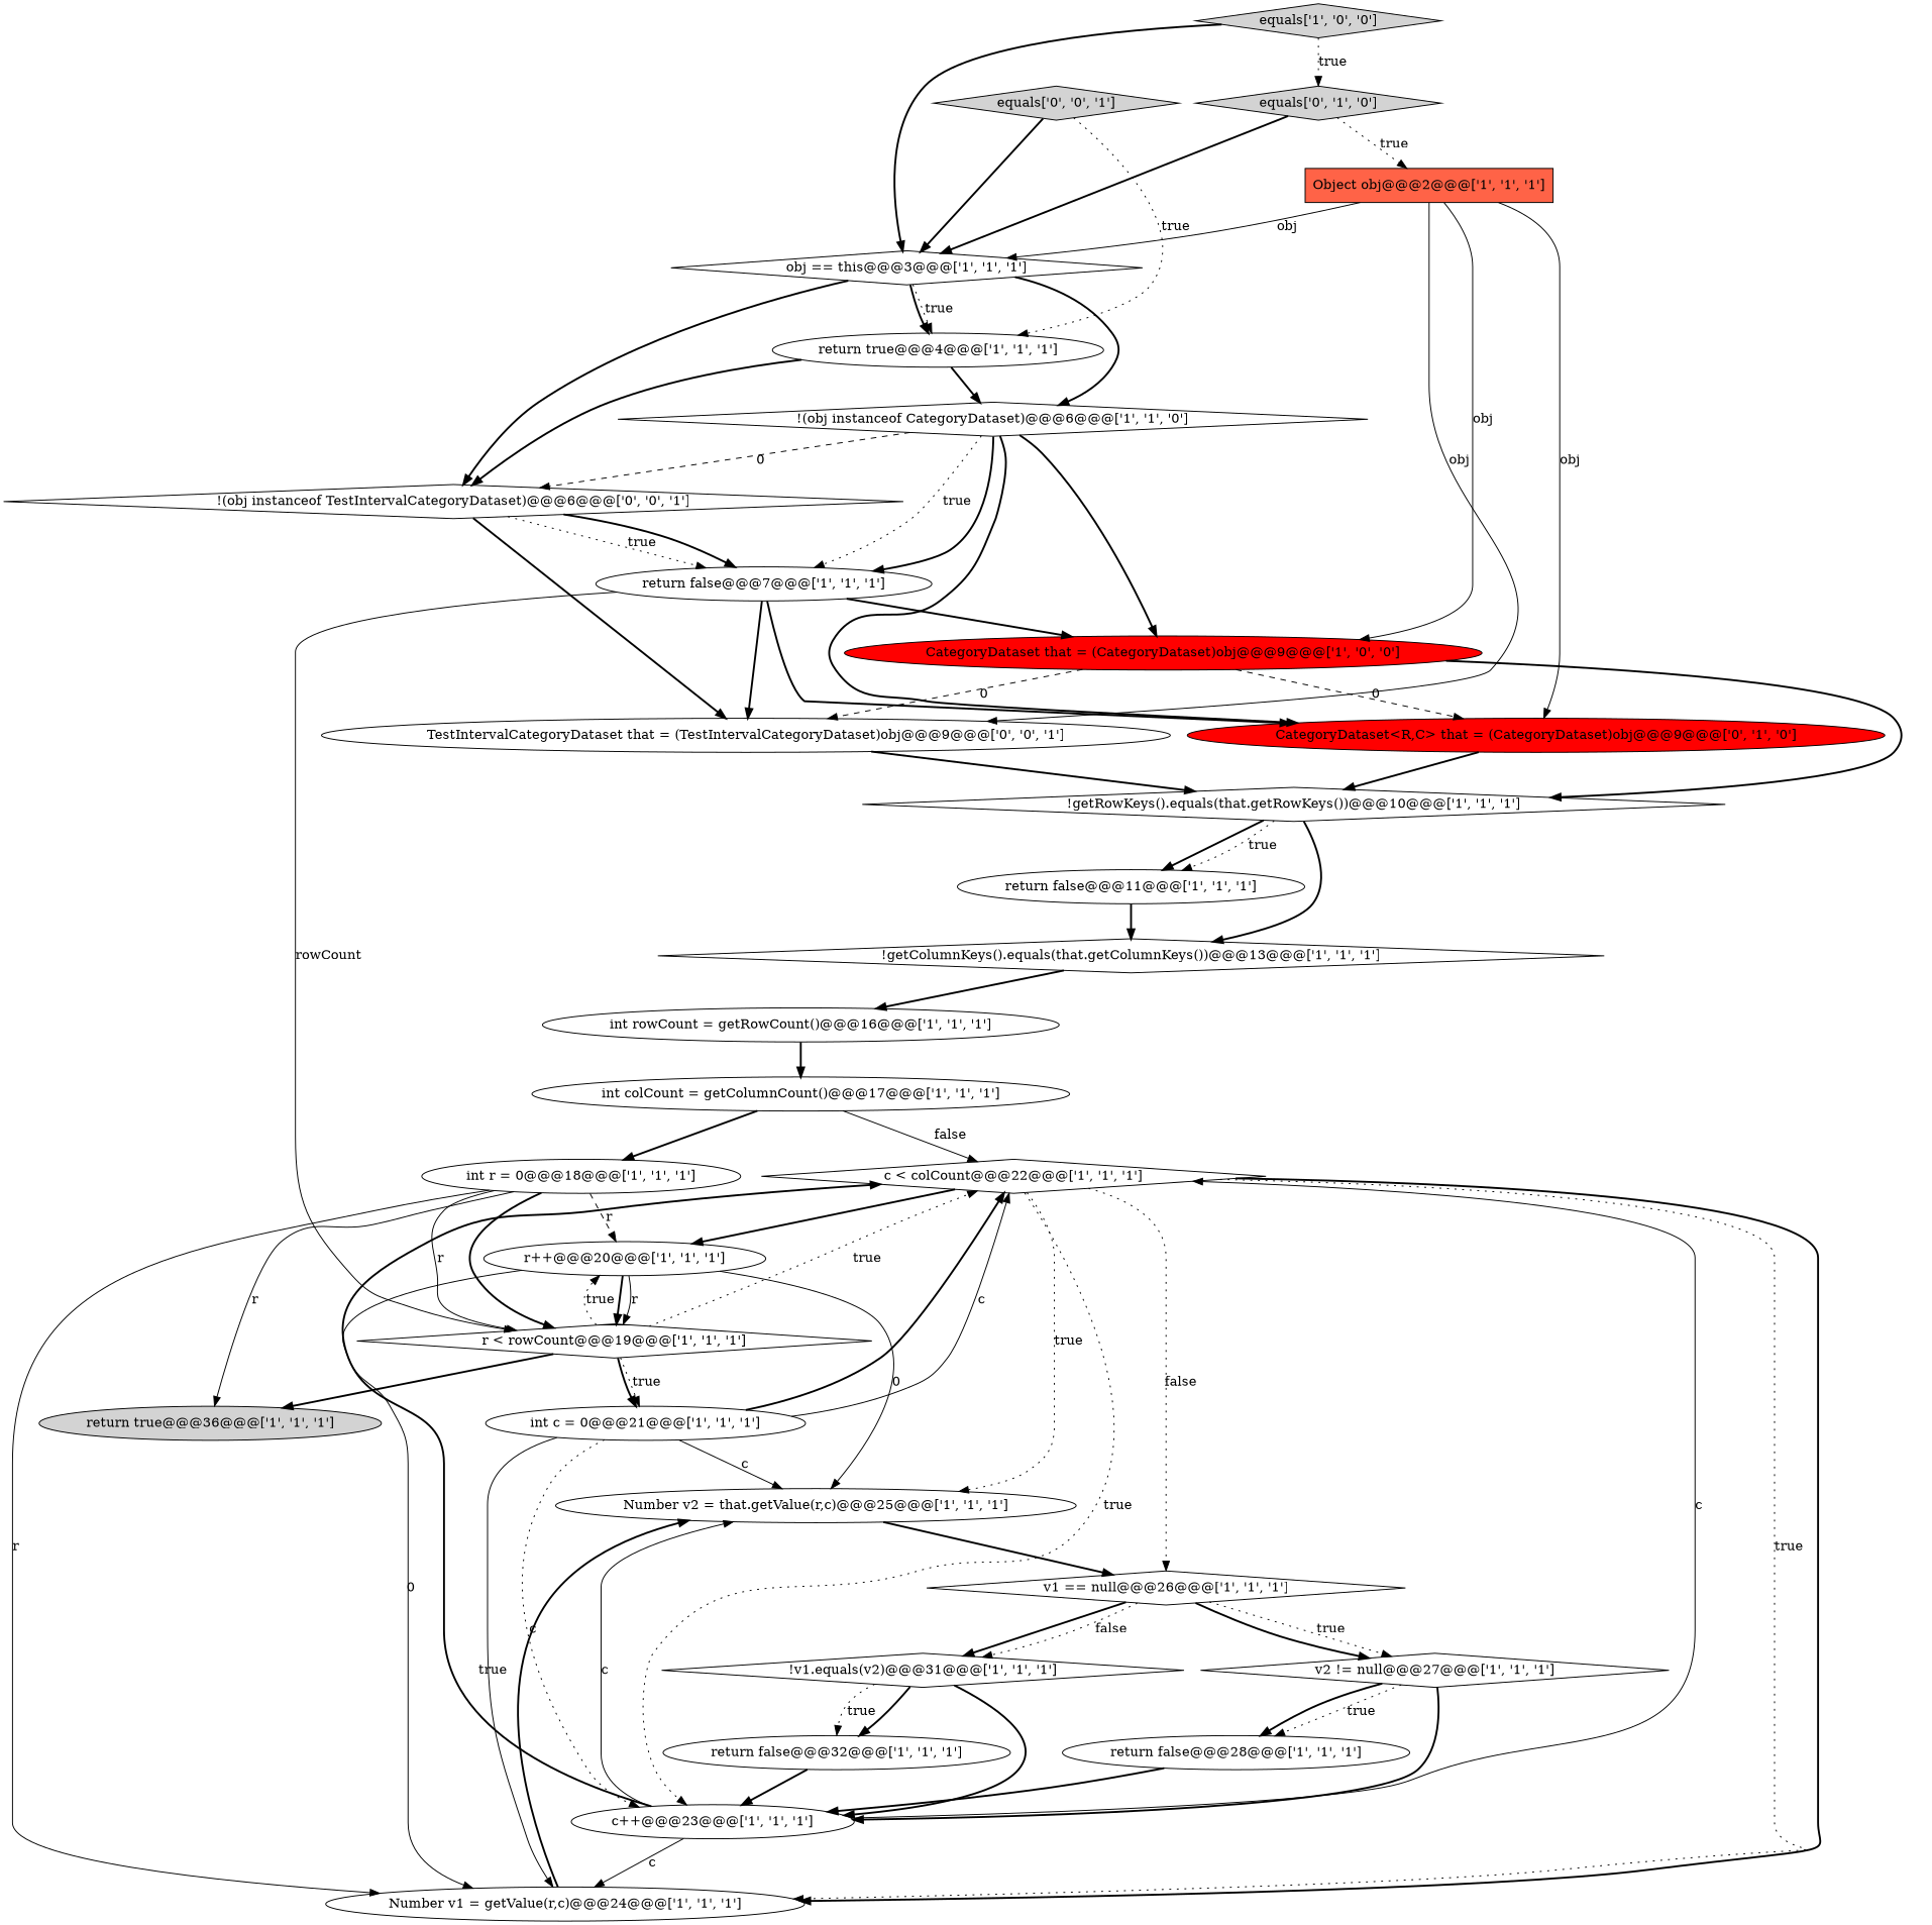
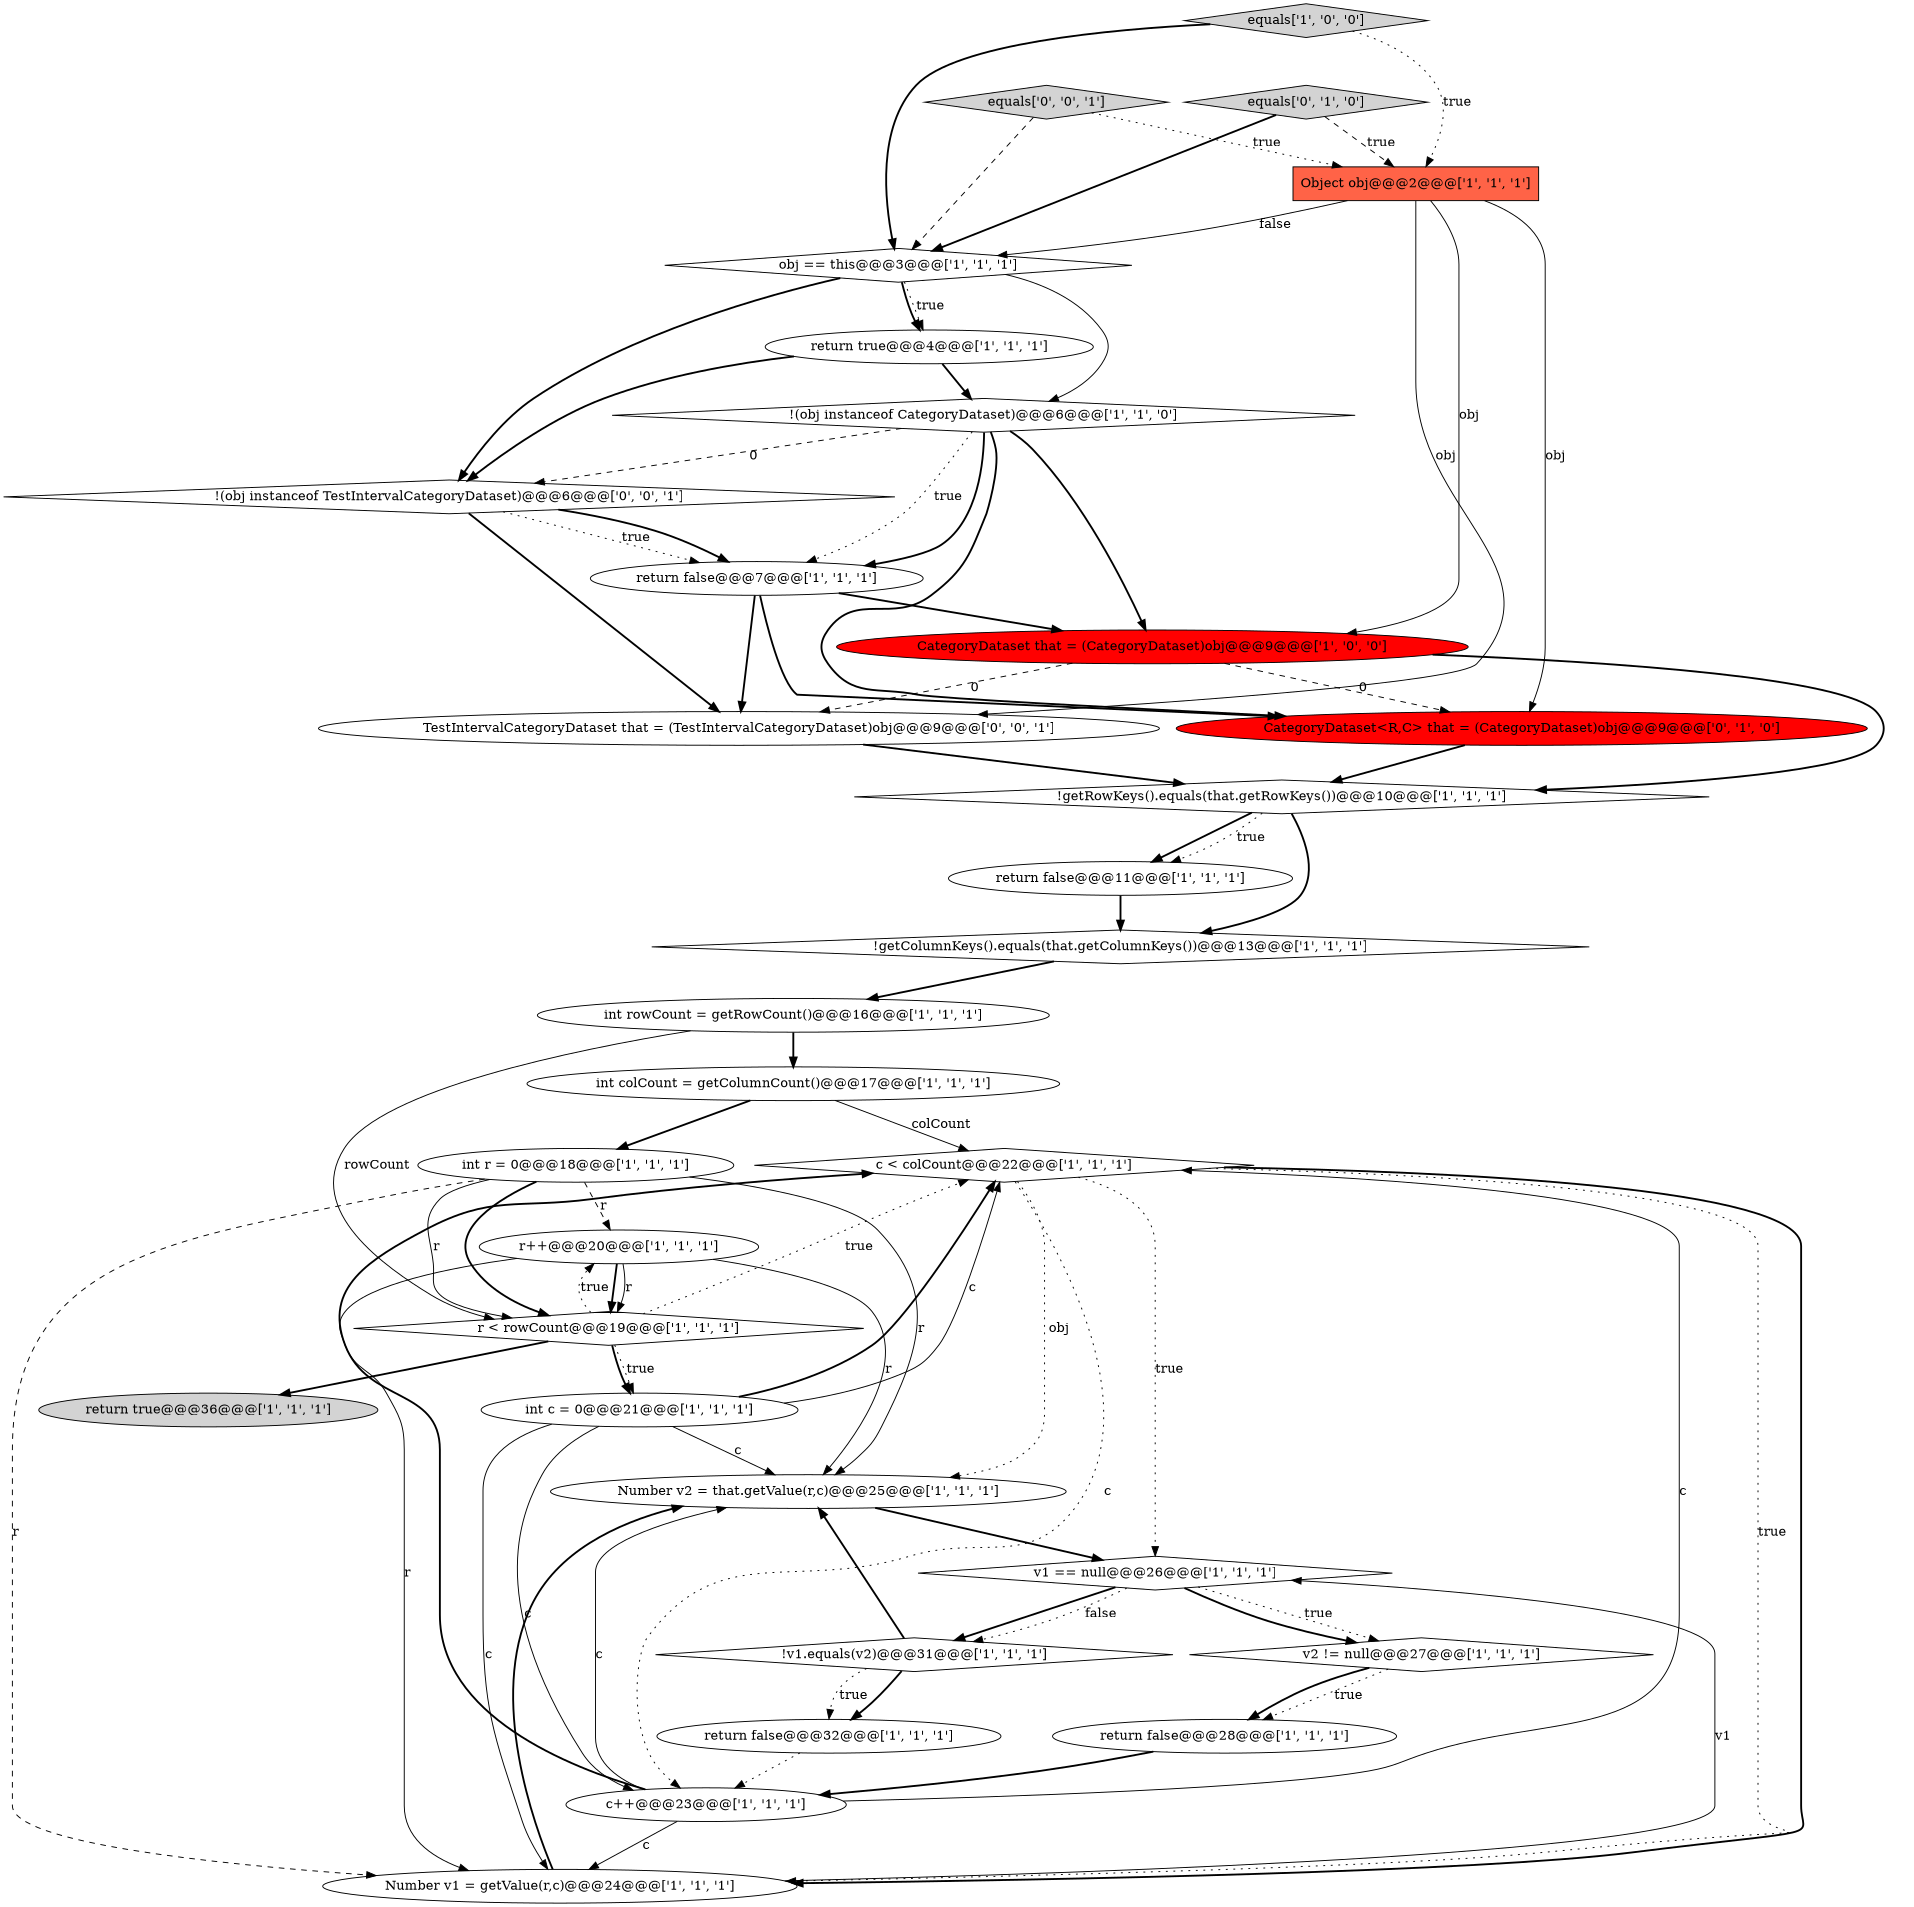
  digraph {
    node [fillcolor=white shape=ellipse style=filled]
    edge [style=bold]
    n1 [label="c < colCount@@@22@@@['1', '1', '1']" shape=diamond]
    n2 [label="r++@@@20@@@['1', '1', '1']"]
    n3 [label="Number v2 = that.getValue(r,c)@@@25@@@['1', '1', '1']"]
    n4 [label="Number v1 = getValue(r,c)@@@24@@@['1', '1', '1']"]
    n5 [label="v1 == null@@@26@@@['1', '1', '1']" shape=diamond]
    n6 [label="c++@@@23@@@['1', '1', '1']"]
    n7 [label="r < rowCount@@@19@@@['1', '1', '1']" shape=diamond]
    n8 [label="!v1.equals(v2)@@@31@@@['1', '1', '1']" shape=diamond]
    n9 [label="v2 != null@@@27@@@['1', '1', '1']" shape=diamond]
    n10 [fillcolor=lightgray label="equals['0', '0', '1']" shape=diamond]
    n11 [label="obj == this@@@3@@@['1', '1', '1']" shape=diamond]
    n12 [fillcolor=tomato label="Object obj@@@2@@@['1', '1', '1']" shape=box]
    n13 [label="!(obj instanceof TestIntervalCategoryDataset)@@@6@@@['0', '0', '1']" shape=diamond]
    n14 [label="return true@@@4@@@['1', '1', '1']"]
    n15 [label="!(obj instanceof CategoryDataset)@@@6@@@['1', '1', '0']" shape=diamond]
    n16 [fillcolor=red label="CategoryDataset<R,C> that = (CategoryDataset)obj@@@9@@@['0', '1', '0']"]
    n17 [label="TestIntervalCategoryDataset that = (TestIntervalCategoryDataset)obj@@@9@@@['0', '0', '1']"]
    n18 [fillcolor=red label="CategoryDataset that = (CategoryDataset)obj@@@9@@@['1', '0', '0']"]
    n19 [label="int colCount = getColumnCount()@@@17@@@['1', '1', '1']"]
    n20 [label="int r = 0@@@18@@@['1', '1', '1']"]
    n21 [fillcolor=lightgray label="equals['0', '1', '0']" shape=diamond]
    n22 [label="!getRowKeys().equals(that.getRowKeys())@@@10@@@['1', '1', '1']" shape=diamond]
    n23 [label="return false@@@11@@@['1', '1', '1']"]
    n24 [label="!getColumnKeys().equals(that.getColumnKeys())@@@13@@@['1', '1', '1']" shape=diamond]
    n25 [fillcolor=lightgray label="return true@@@36@@@['1', '1', '1']"]
    n26 [label="int c = 0@@@21@@@['1', '1', '1']"]
    n27 [label="return false@@@28@@@['1', '1', '1']"]
    n28 [label="return false@@@7@@@['1', '1', '1']"]
    n29 [label="int rowCount = getRowCount()@@@16@@@['1', '1', '1']"]
    n30 [label="return false@@@32@@@['1', '1', '1']"]
    n31 [fillcolor=lightgray label="equals['1', '0', '0']" shape=diamond]
-   n1 -> n2
-   n1 -> n3 [label=true style=dotted]
+   n1 -> n3 [label=obj style=dotted]
    n1 -> n4 [label=true style=dotted]
    n1 -> n4
-   n1 -> n5 [label=false style=dotted]
-   n1 -> n6 [label=true style=dotted]
-   n2 -> n3 [label=0 style=solid]
-   n2 -> n4 [label=0 style=solid]
+   n1 -> n5 [label=true style=dotted]
+   n1 -> n6 [label=c style=dotted]
+   n2 -> n3 [label=r style=solid]
+   n2 -> n4 [label=r style=solid]
    n2 -> n7
    n2 -> n7 [label=r style=solid]
    n3 -> n5
    n4 -> n3
+   n4 -> n5 [label=v1 style=solid]
    n5 -> n8
    n5 -> n8 [label=false style=dotted]
    n5 -> n9 [label=true style=dotted]
    n5 -> n9
    n6 -> n1 [label=c style=solid]
    n6 -> n1
    n6 -> n3 [label=c style=solid]
    n6 -> n4 [label=c style=solid]
    n7 -> n1 [label=true style=dotted]
    n7 -> n2 [label=true style=dotted]
    n7 -> n25
    n7 -> n26
    n7 -> n26 [label=true style=dotted]
-   n8 -> n6
+   n8 -> n3
    n8 -> n30
    n8 -> n30 [label=true style=dotted]
-   n9 -> n6
    n9 -> n27 [label=true style=dotted]
    n9 -> n27
-   n10 -> n11
-   n10 -> n14 [label=true style=dotted]
+   n10 -> n11 [style=dashed]
+   n10 -> n12 [label=true style=dotted]
    n11 -> n13
    n11 -> n14 [label=true style=dotted]
    n11 -> n14
-   n11 -> n15
-   n12 -> n11 [label=obj style=solid]
+   n11 -> n15 [style=solid]
+   n12 -> n11 [label=false style=solid]
    n12 -> n16 [label=obj style=solid]
    n12 -> n17 [label=obj style=solid]
    n12 -> n18 [label=obj style=solid]
    n13 -> n17
    n13 -> n28 [label=true style=dotted]
    n13 -> n28
    n14 -> n13
    n14 -> n15
    n15 -> n13 [label=0 style=dashed]
    n15 -> n16
    n15 -> n18
    n15 -> n28
    n15 -> n28 [label=true style=dotted]
    n16 -> n22
    n17 -> n22
    n18 -> n16 [label=0 style=dashed]
    n18 -> n17 [label=0 style=dashed]
    n18 -> n22
-   n19 -> n1 [label=false style=solid]
+   n19 -> n1 [label=colCount style=solid]
    n19 -> n20
    n20 -> n2 [label=r style=dashed]
-   n20 -> n25 [label=r style=solid]
-   n20 -> n4 [label=r style=solid]
+   n20 -> n3 [label=r style=solid]
+   n20 -> n4 [label=r style=dashed]
    n20 -> n7 [label=r style=solid]
    n20 -> n7
    n21 -> n11
-   n21 -> n12 [label=true style=dotted]
+   n21 -> n12 [label=true style=dashed]
    n22 -> n23
    n22 -> n23 [label=true style=dotted]
    n22 -> n24
    n23 -> n24
    n24 -> n29
    n26 -> n1 [label=c style=solid]
    n26 -> n1
    n26 -> n3 [label=c style=solid]
-   n26 -> n4 [label=true style=solid]
-   n26 -> n6 [label=c style=dotted]
+   n26 -> n4 [label=c style=solid]
+   n26 -> n6 [label=c style=solid]
    n27 -> n6
    n28 -> n16
    n28 -> n17
    n28 -> n18
-   n28 -> n7 [label=rowCount style=solid]
+   n29 -> n7 [label=rowCount style=solid]
    n29 -> n19
-   n30 -> n6
+   n30 -> n6 [style=dotted]
    n31 -> n11
-   n31 -> n21 [label=true style=dotted]
+   n31 -> n12 [label=true style=dotted]
  }
